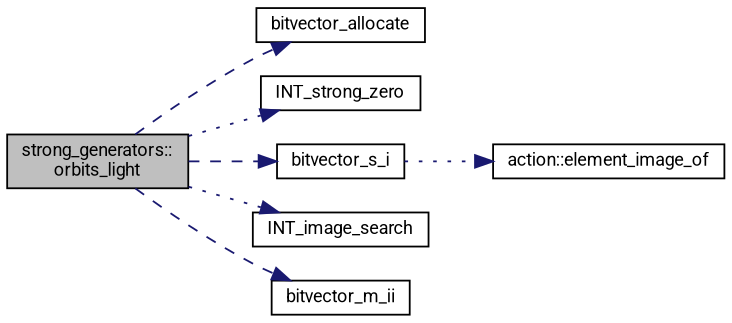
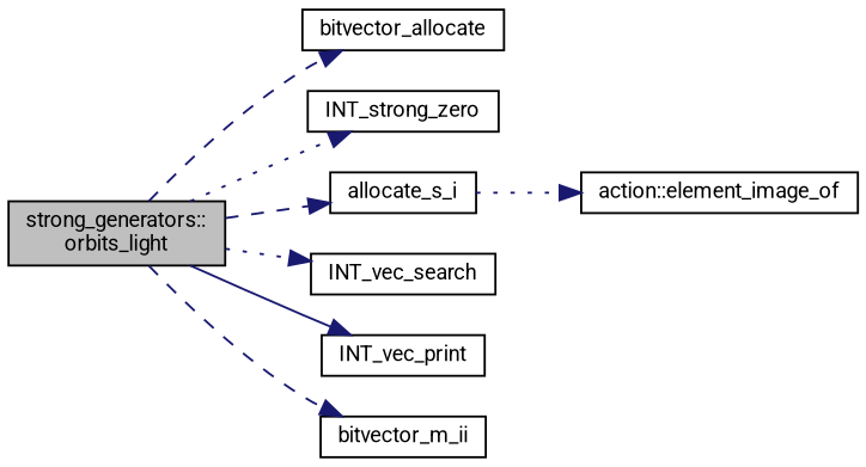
  digraph {
    fontname=Roboto
    rankdir=LR
    node [color=black fillcolor=white fontname=Roboto fontsize=10 shape=record style=filled]
    edge [color=midnightblue fontname=Roboto fontsize=10 labelfontname=Helvetica labelfontsize=10 style=dashed]
    n1 [fillcolor=grey75 fontcolor=black height=0.2 label="strong_generators::\lorbits_light" width=0.4]
    n2 [height=0.2 label=bitvector_allocate width=0.4]
    n3 [height=0.2 label=INT_strong_zero width=0.4]
-   n4 [height=0.2 label=bitvector_s_i width=0.4]
-   n5 [height=0.2 label=INT_image_search width=0.4]
+   n4 [height=0.2 label=allocate_s_i width=0.4]
+   n5 [height=0.2 label=INT_vec_search width=0.4]
+   n6 [height=0.2 label=INT_vec_print width=0.4]
    n7 [height=0.2 label=bitvector_m_ii width=0.4]
    n8 [height=0.2 label="action::element_image_of" width=0.4]
    n1 -> n2
    n1 -> n3 [style=dotted]
    n1 -> n4
    n1 -> n5 [style=dotted]
+   n1 -> n6 [style=solid]
    n1 -> n7
    n4 -> n8 [style=dotted]
  }
